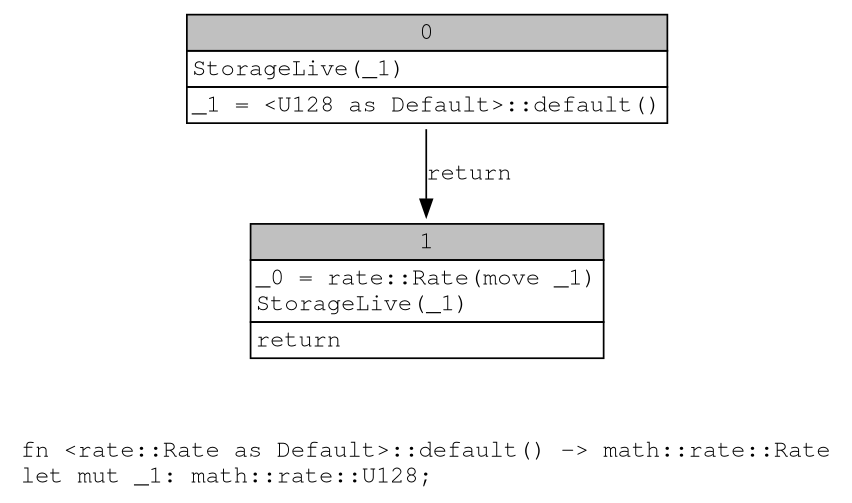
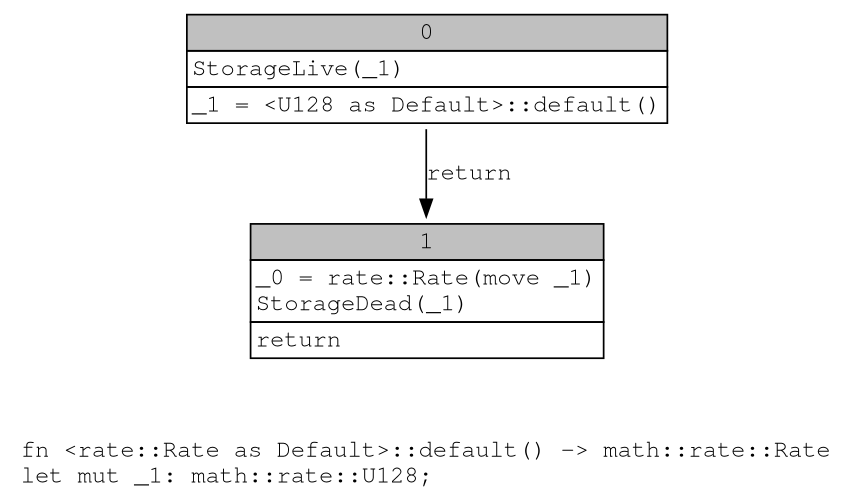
  digraph {
    fontname="Courier, monospace"
    label=<fn &lt;rate::Rate as Default&gt;::default() -&gt; math::rate::Rate<br align="left"/>let mut _1: math::rate::U128;<br align="left"/>>
    node [fontname="Courier, monospace" shape=none]
    n1 [label=<<table border="0" cellborder="1" cellspacing="0"><tr><td bgcolor="gray" align="center" colspan="1">0</td></tr><tr><td align="left" balign="left">StorageLive(_1)<br/></td></tr><tr><td align="left">_1 = &lt;U128 as Default&gt;::default()</td></tr></table>>]
-   n2 [label=<<table border="0" cellborder="1" cellspacing="0"><tr><td bgcolor="gray" align="center" colspan="1">1</td></tr><tr><td align="left" balign="left">_0 = rate::Rate(move _1)<br/>StorageLive(_1)<br/></td></tr><tr><td align="left">return</td></tr></table>>]
+   n2 [label=<<table border="0" cellborder="1" cellspacing="0"><tr><td bgcolor="gray" align="center" colspan="1">1</td></tr><tr><td align="left" balign="left">_0 = rate::Rate(move _1)<br/>StorageDead(_1)<br/></td></tr><tr><td align="left">return</td></tr></table>>]
    n1 -> n2 [fontname="Courier, monospace" label=return]
  }
